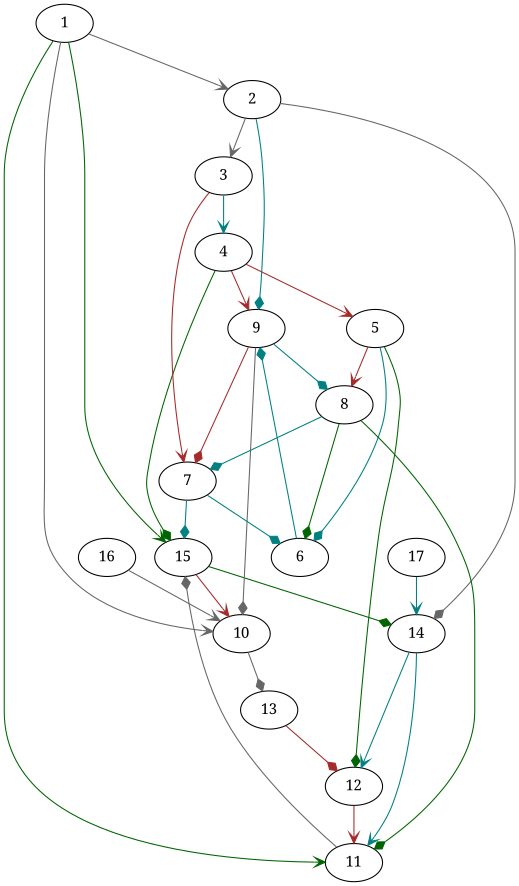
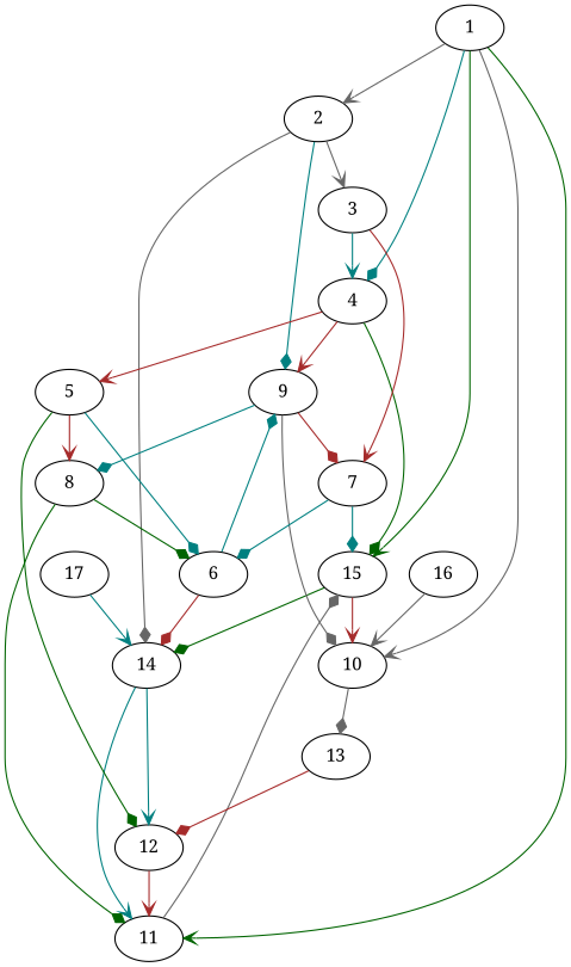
  digraph {
    fontname="Noto Serif"
    node [fontname="Noto Serif"]
    edge [arrowhead=diamond color=teal fontname="Noto Serif"]
    n1 [label=1]
    n2 [label=2]
    n3 [label=4]
    n4 [label=10]
    n5 [label=11]
    n6 [label=15]
    n7 [label=3]
    n8 [label=9]
    n9 [label=14]
    n10 [label=5]
    n11 [label=13]
    n12 [label=7]
    n13 [label=6]
    n14 [label=8]
    n15 [label=12]
    n16 [label=16]
    n17 [label=17]
    n1 -> n2 [arrowhead=vee color=gray40]
+   n1 -> n3
    n1 -> n4 [arrowhead=vee color=gray40]
    n1 -> n5 [arrowhead=vee color=darkgreen]
    n1 -> n6 [arrowhead=vee color=darkgreen]
    n2 -> n7 [arrowhead=vee color=gray40]
    n2 -> n8
    n2 -> n9 [color=gray40]
    n3 -> n6 [color=darkgreen]
    n3 -> n8 [arrowhead=vee color=brown]
    n3 -> n10 [arrowhead=vee color=brown]
    n4 -> n11 [color=gray40]
    n5 -> n6 [color=gray40]
    n6 -> n4 [arrowhead=vee color=brown]
    n6 -> n9 [color=darkgreen]
    n7 -> n3 [arrowhead=vee]
    n7 -> n12 [arrowhead=vee color=brown]
    n8 -> n4 [color=gray40]
    n8 -> n12 [color=brown]
    n8 -> n14
    n9 -> n5 [arrowhead=vee]
    n9 -> n15 [arrowhead=vee]
    n10 -> n13
    n10 -> n14 [arrowhead=vee color=brown]
    n10 -> n15 [color=darkgreen]
    n11 -> n15 [color=brown]
    n12 -> n6
    n12 -> n13
    n13 -> n8
+   n13 -> n9 [color=brown]
    n14 -> n5 [color=darkgreen]
-   n14 -> n12
    n14 -> n13 [color=darkgreen]
    n15 -> n5 [arrowhead=vee color=brown]
    n16 -> n4 [arrowhead=vee color=gray40]
    n17 -> n9 [arrowhead=vee]
  }
